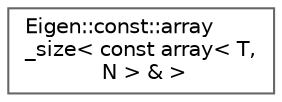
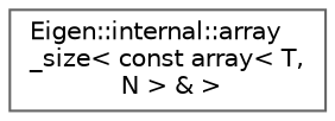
  digraph {
    rankdir=LR
-   n1 [color=grey40 fillcolor=white fontname=Helvetica fontsize=10 height=0.2 label="Eigen::const::array\l_size\< const array\< T,\l N \> & \>" shape=box style=filled width=0.4]
+   n1 [color=grey40 fillcolor=white fontname=Helvetica fontsize=10 height=0.2 label="Eigen::internal::array\l_size\< const array\< T,\l N \> & \>" shape=box style=filled width=0.4]
  }
